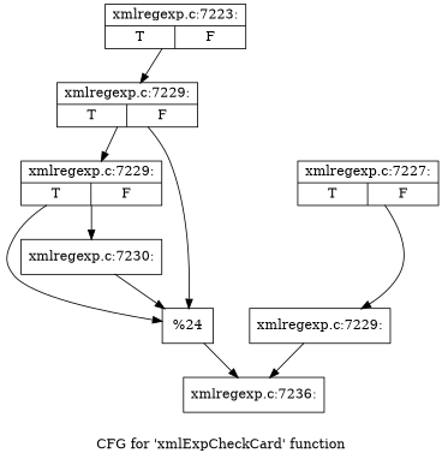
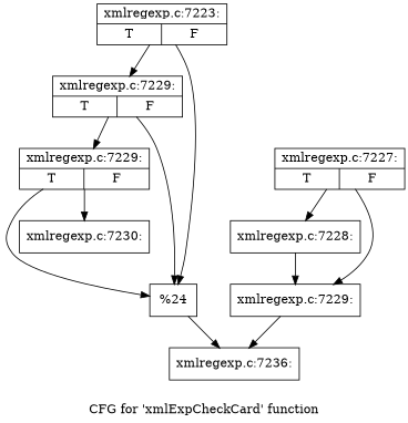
  digraph {
    label="CFG for 'xmlExpCheckCard' function"
    node [shape=record]
    n1 [label="{xmlregexp.c:7223:|{<s0>T|<s1>F}}"]
    n2 [label="{xmlregexp.c:7229:|{<s0>T|<s1>F}}"]
    n3 [label="{xmlregexp.c:7227:|{<s0>T|<s1>F}}"]
+   n4 [label="{xmlregexp.c:7228:}"]
    n5 [label="{xmlregexp.c:7229:}"]
    n6 [label="{xmlregexp.c:7229:|{<s0>T|<s1>F}}"]
    n7 [label="{%24}"]
    n8 [label="{xmlregexp.c:7236:}"]
    n9 [label="{xmlregexp.c:7230:}"]
    n1 -> n2
    n2 -> n6
    n2 -> n7
+   n3 -> n4
    n3 -> n5
+   n4 -> n5
    n5 -> n8
    n6 -> n7
    n6 -> n9
    n7 -> n8
-   n9 -> n7
+   n1 -> n7
  }
